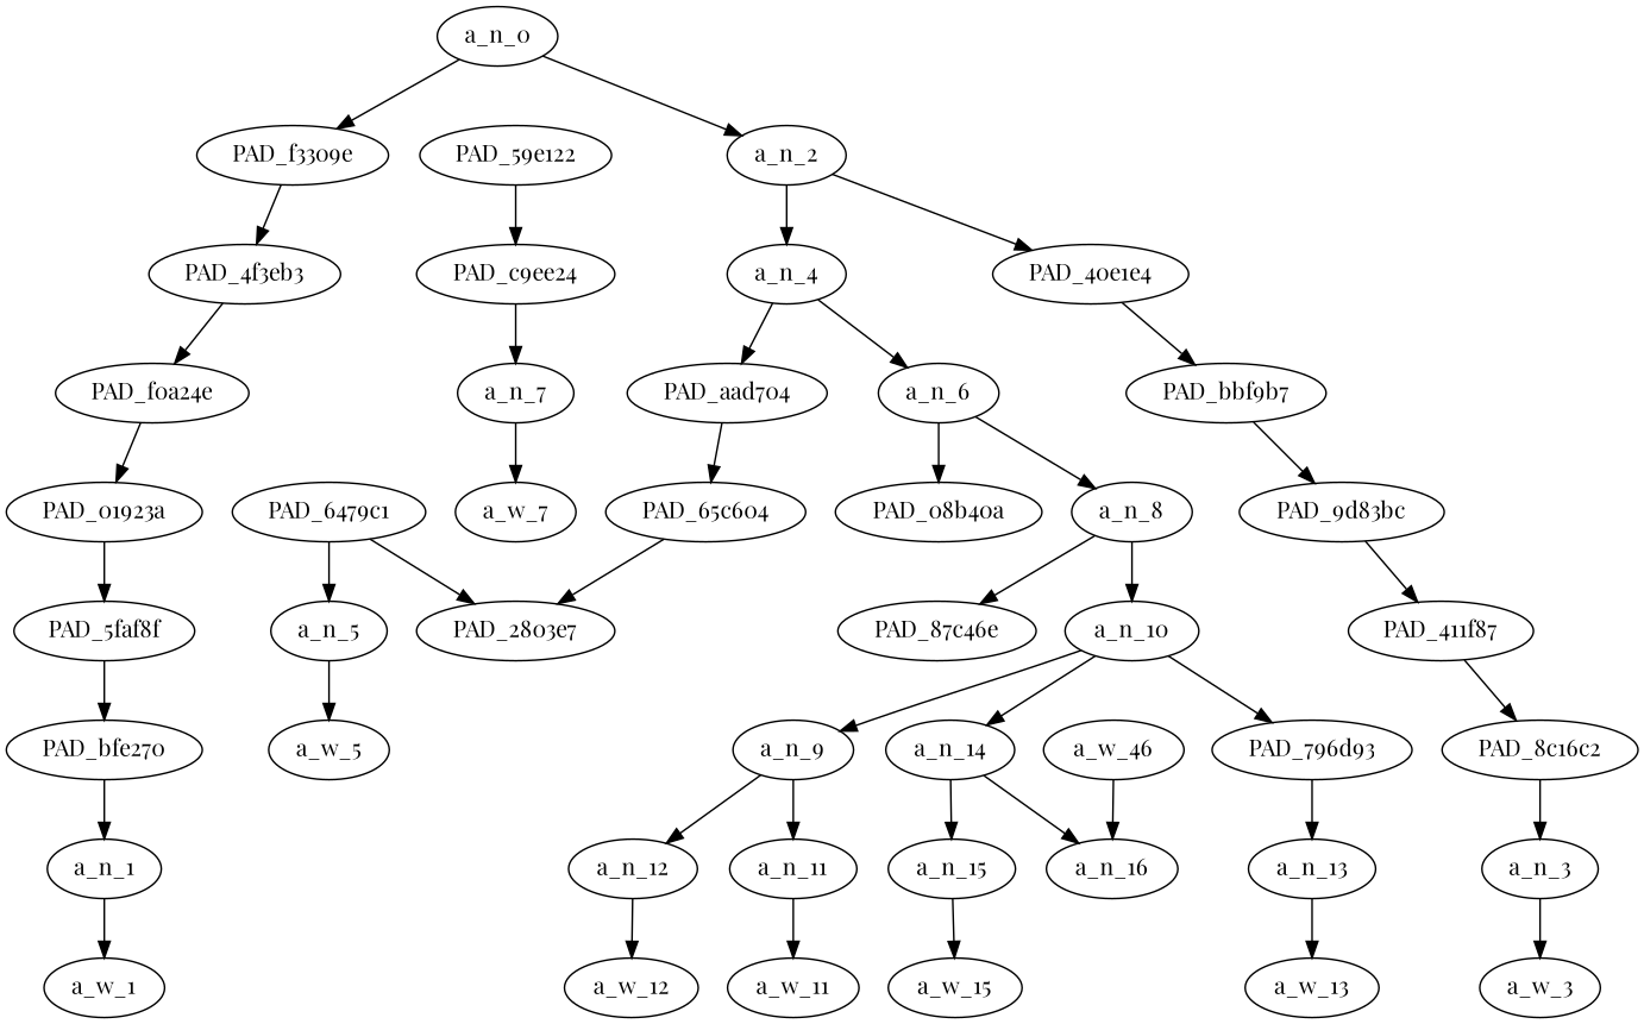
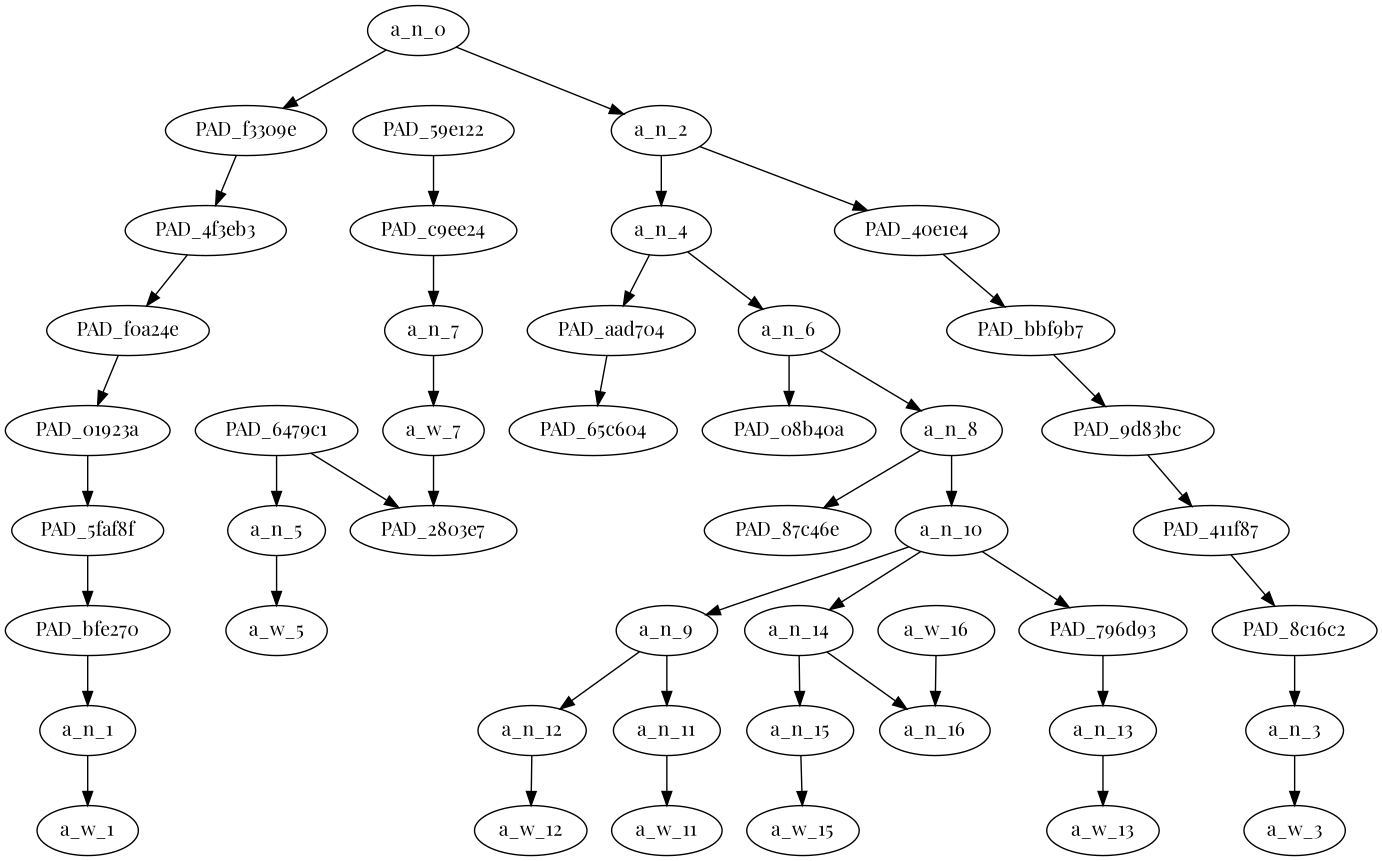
  strict digraph {
    fontname="Playfair Display"
    node [div_dir=1 fontname="Playfair Display" index=0 level=1 text_span="[0]" value=0.07475433]
    edge [fontname="Playfair Display"]
    a_n_0 [level=8 text_span="[0, 1, 2, 3, 4, 5, 6, 7, 8]" value=0.99999996]
    PAD_f3309e [level=7]
    a_n_2 [index=1 level=7 text_span="[1, 2, 3, 4, 5, 6, 7, 8]" value=0.92335119]
    PAD_4f3eb3 [level=6]
    PAD_40e1e4 [index=1 level=6 text_span="[1]" value=0.08371108]
    a_n_4 [index=2 level=6 text_span="[2, 3, 4, 5, 6, 7, 8]" value=0.83775956]
    PAD_f0a24e [level=5]
    PAD_bbf9b7 [index=1 level=5 text_span="[1]" value=0.08371108]
    PAD_aad704 [index=2 level=5 text_span="[2]" value=0.06610782]
    a_n_6 [index=3 level=5 text_span="[3, 4, 5, 6, 7, 8]" value=0.76982081]
    PAD_01923a [level=4]
    PAD_5faf8f [level=3]
    PAD_bfe270 [level=2]
    a_n_1
    a_w_1 [div_dir=0 level=0 value=lets]
    PAD_9d83bc [index=1 level=4 text_span="[1]" value=0.08371108]
    PAD_65c604 [index=2 level=4 text_span="[2]" value=0.06610782]
    PAD_08b40a [index=3 level=4 text_span="[3]" value=0.10558445]
    a_n_8 [index=4 level=4 text_span="[4, 5, 6, 7, 8]" value=0.66240440]
    PAD_411f87 [index=1 level=3 text_span="[1]" value=0.08371108]
    PAD_8c16c2 [index=1 level=2 text_span="[1]" value=0.08371108]
    a_n_3 [index=1 text_span="[1]" value=0.08371108]
    a_w_3 [div_dir=0 index=1 level=0 text_span="[1]" value=hope]
    PAD_2803e7 [index=2 level=3 text_span="[2]" value=0.06610782]
    PAD_87c46e [index=4 level=3 text_span="[4, 5]" value=0.16830004]
    a_n_10 [index=5 level=3 text_span="[6, 7, 8]" value=0.49236665]
    PAD_6479c1 [index=2 level=2 text_span="[2]" value=0.06610782]
    a_n_5 [index=2 text_span="[2]" value=0.06610782]
    a_w_5 [div_dir=0 index=2 level=0 text_span="[2]" value=so]
    PAD_59e122 [index=3 level=3 text_span="[3]" value=0.10558445]
    PAD_c9ee24 [index=3 level=2 text_span="[3]" value=0.10558445]
    a_n_9 [index=4 level=2 text_span="[4, 5]" value=0.16830004]
    PAD_796d93 [index=5 level=2 text_span="[6]" value=0.06379772]
    a_n_14 [index=6 level=2 text_span="[7, 8]" value=0.42652918]
    a_n_7 [index=3 text_span="[3]" value=0.10558445]
    a_w_7 [div_dir=0 index=3 level=0 text_span="[3]" value=gas]
    a_n_11 [div_dir=-1 index=4 text_span="[4]" value=0.06495984]
    a_n_12 [index=5 text_span="[5]" value=0.10320558]
    a_n_13 [index=6 text_span="[6]" value=0.06379772]
    a_n_15 [index=7 text_span="[7]" value=0.06474353]
    a_n_16 [index=8 text_span="[8]" value=0.35946657]
    a_w_11 [div_dir=0 index=4 level=0 text_span="[4]" value=the]
    a_w_12 [div_dir=0 index=5 level=0 text_span="[5]" value=lot]
    a_w_13 [div_dir=0 index=6 level=0 text_span="[6]" value=including]
    a_w_15 [div_dir=0 index=7 level=0 text_span="[7]" value=the1]
-   a_w_16 [div_dir=0 index=8 level=0 text_span="[8]" value=nigger label=a_w_46]
+   a_w_16 [div_dir=0 index=8 level=0 text_span="[8]" value=nigger]
    a_n_0 -> PAD_f3309e
    a_n_0 -> a_n_2
    PAD_f3309e -> PAD_4f3eb3
    a_n_2 -> PAD_40e1e4
    a_n_2 -> a_n_4
    PAD_4f3eb3 -> PAD_f0a24e
    PAD_40e1e4 -> PAD_bbf9b7
    a_n_4 -> PAD_aad704
    a_n_4 -> a_n_6
    PAD_f0a24e -> PAD_01923a
    PAD_bbf9b7 -> PAD_9d83bc
    PAD_aad704 -> PAD_65c604
    a_n_6 -> PAD_08b40a
    a_n_6 -> a_n_8
    PAD_01923a -> PAD_5faf8f
    PAD_5faf8f -> PAD_bfe270
    PAD_bfe270 -> a_n_1
    a_n_1 -> a_w_1
    PAD_9d83bc -> PAD_411f87
-   PAD_65c604 -> PAD_2803e7
+   a_w_7 -> PAD_2803e7
    a_n_8 -> PAD_87c46e
    a_n_8 -> a_n_10
    PAD_411f87 -> PAD_8c16c2
    PAD_8c16c2 -> a_n_3
    a_n_3 -> a_w_3
    a_n_10 -> a_n_9
    a_n_10 -> PAD_796d93
    a_n_10 -> a_n_14
    PAD_6479c1 -> PAD_2803e7
    PAD_6479c1 -> a_n_5
    a_n_5 -> a_w_5
    PAD_59e122 -> PAD_c9ee24
    PAD_c9ee24 -> a_n_7
    a_n_9 -> a_n_11
    a_n_9 -> a_n_12
    PAD_796d93 -> a_n_13
    a_n_14 -> a_n_15
    a_n_14 -> a_n_16
    a_n_7 -> a_w_7
    a_n_11 -> a_w_11
    a_n_12 -> a_w_12
    a_n_13 -> a_w_13
    a_n_15 -> a_w_15
    a_w_16 -> a_n_16
  }
